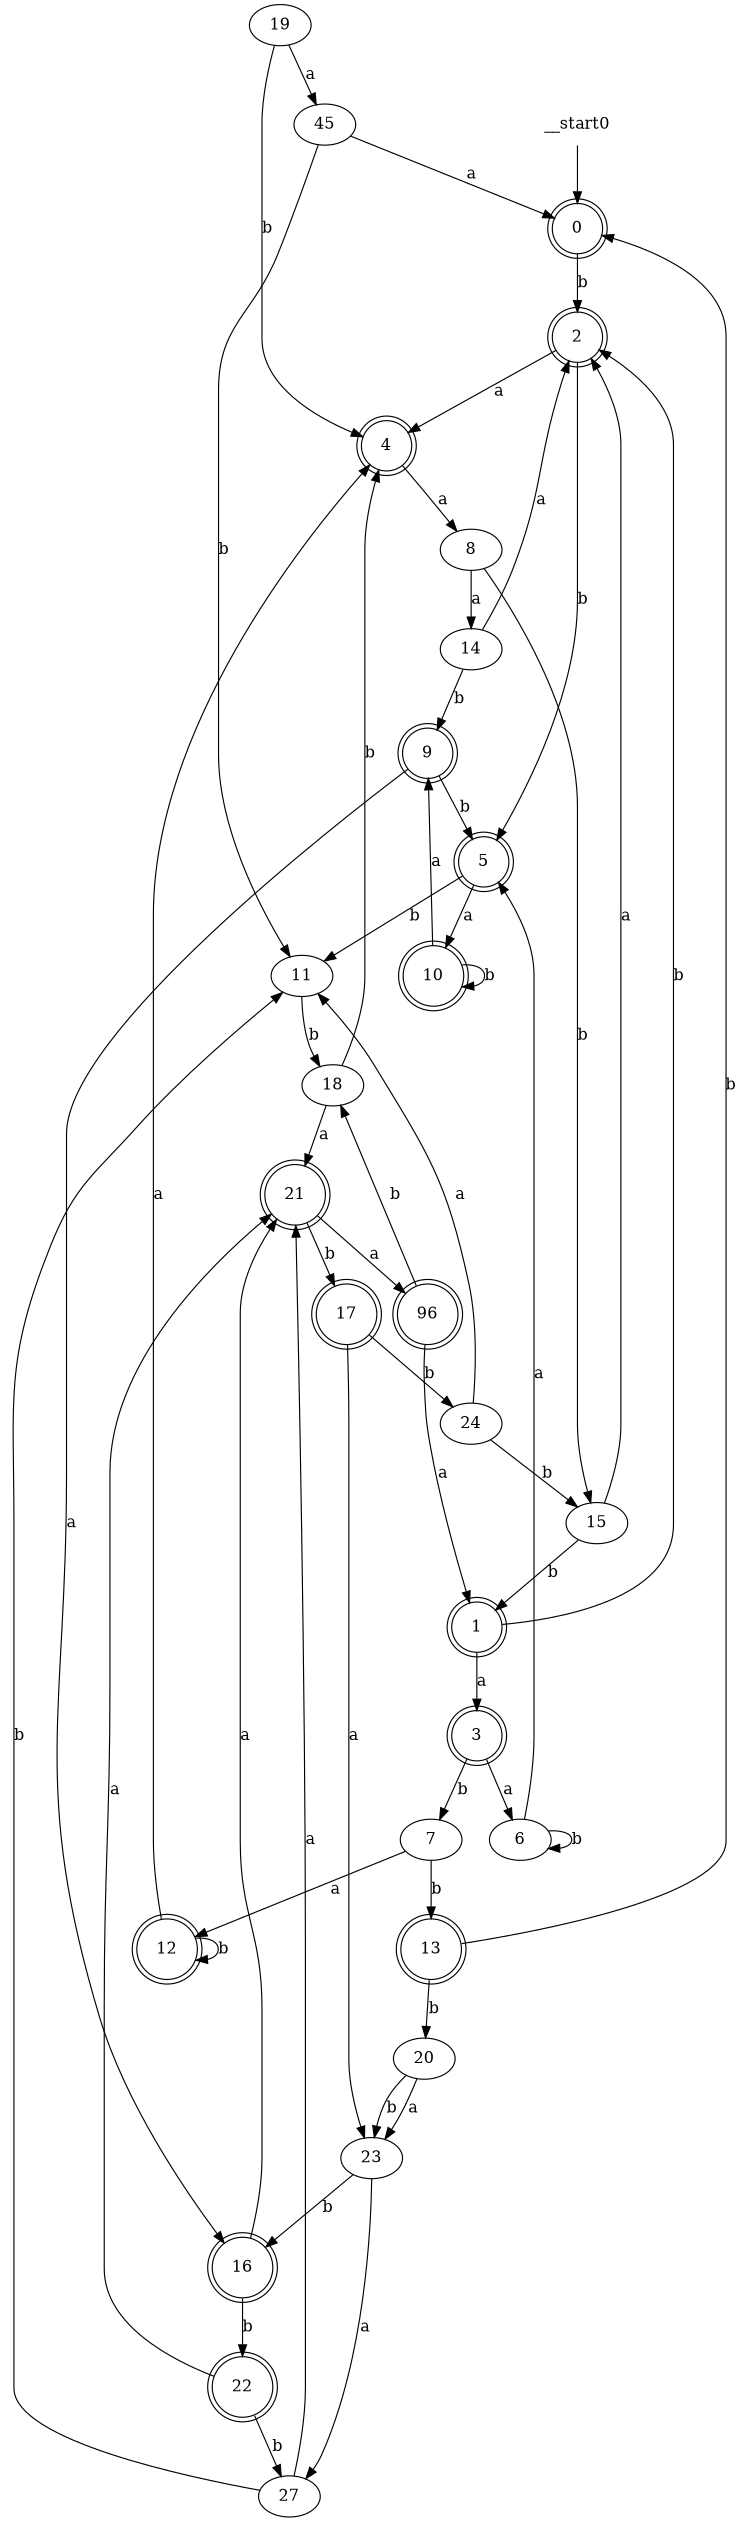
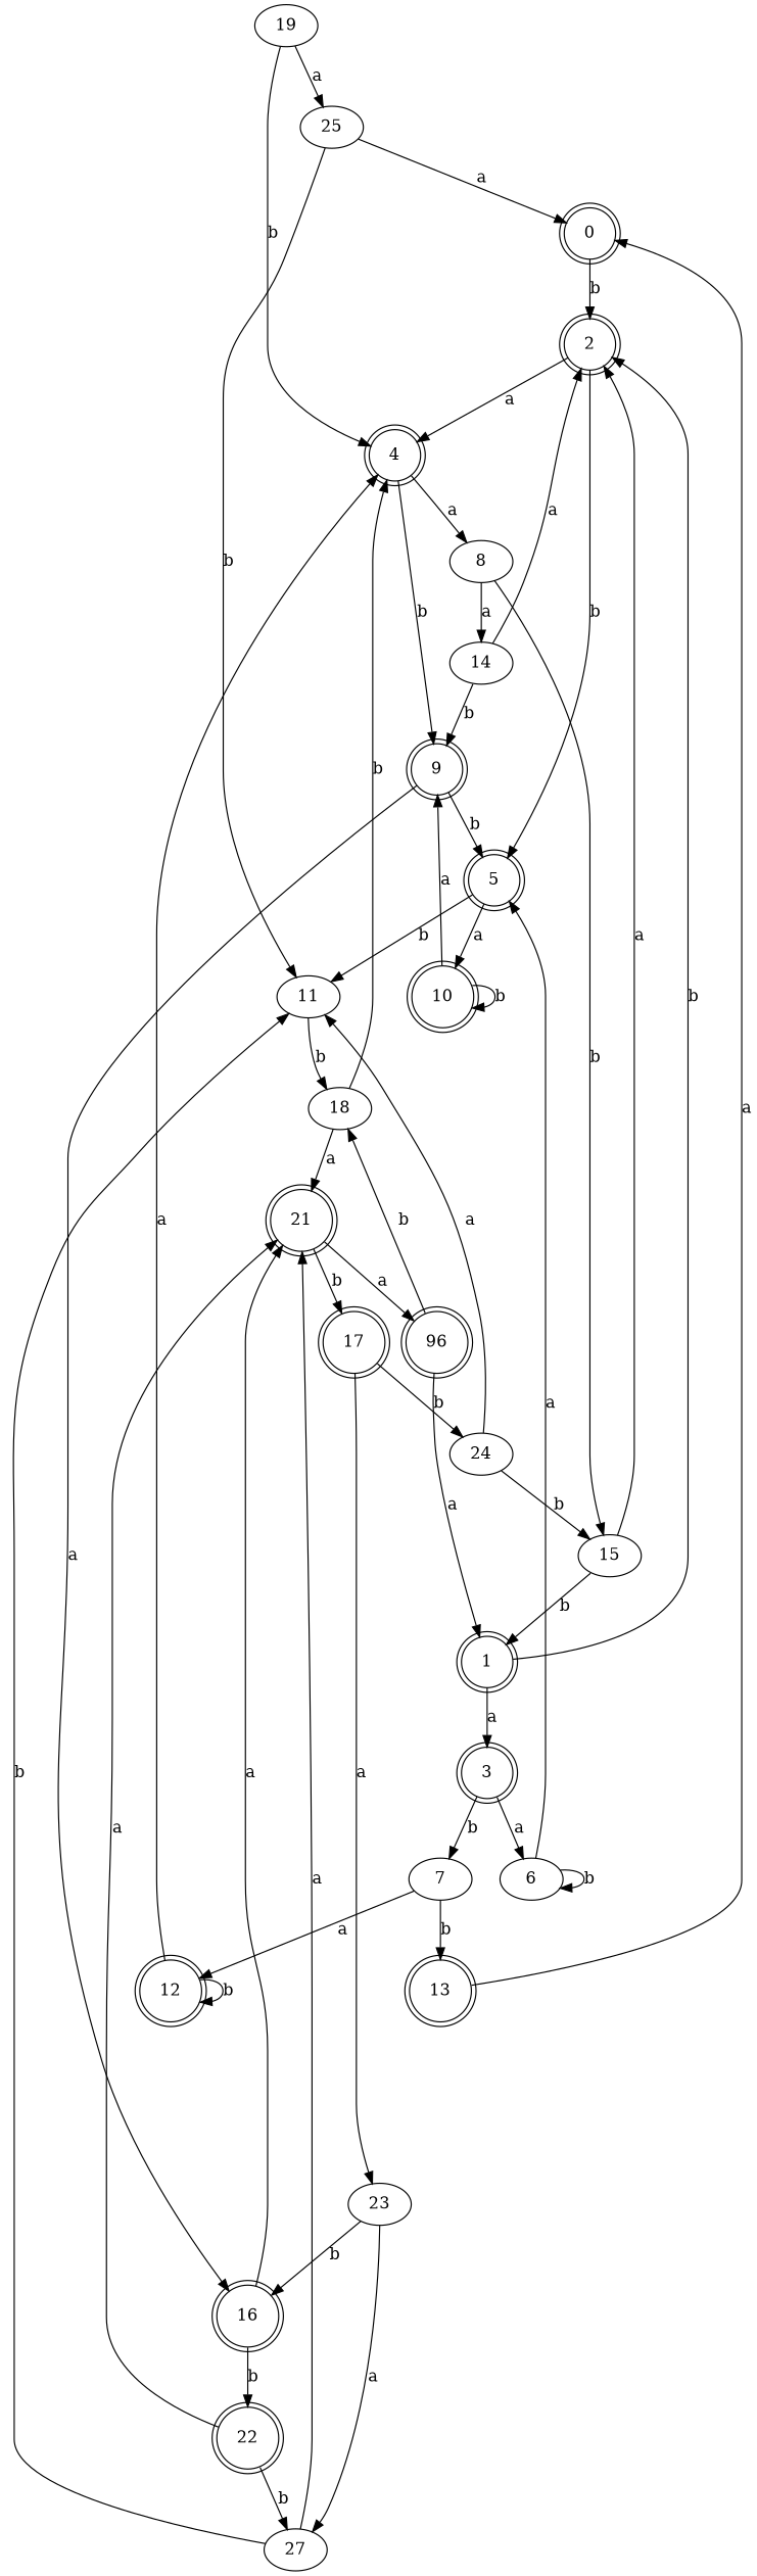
  digraph {
    node [shape=doublecircle]
-   __start0 [shape=none]
    0
    2
    1
    3
    4
    5
    6 [shape=""]
    7 [shape=""]
    8 [shape=""]
    9
    10
    11 [shape=""]
    12
    13
    14 [shape=""]
    15 [shape=""]
    16
    18 [shape=""]
-   20 [shape=""]
    21
    22
    23 [shape=""]
    17
    24 [shape=""]
    19 [shape=""]
-   25 [label=45 shape=""]
+   25 [shape=""]
    n28 [label=96]
    27 [shape=""]
-   __start0 -> 0
    0 -> 2 [label=b]
    2 -> 4 [label=a]
    2 -> 5 [label=b]
    1 -> 2 [label=b]
    1 -> 3 [label=a]
    3 -> 6 [label=a]
    3 -> 7 [label=b]
    4 -> 8 [label=a]
+   4 -> 9 [label=b]
    5 -> 10 [label=a]
    5 -> 11 [label=b]
    6 -> 5 [label=a]
    6 -> 6 [label=b]
    7 -> 12 [label=a]
    7 -> 13 [label=b]
    8 -> 14 [label=a]
    8 -> 15 [label=b]
    9 -> 5 [label=b]
    9 -> 16 [label=a]
    10 -> 9 [label=a]
    10 -> 10 [label=b]
    11 -> 18 [label=b]
    12 -> 4 [label=a]
    12 -> 12 [label=b]
-   13 -> 0 [label=b]
-   13 -> 20 [label=b]
+   13 -> 0 [label=a]
    14 -> 2 [label=a]
    14 -> 9 [label=b]
    15 -> 2 [label=a]
    15 -> 1 [label=b]
    16 -> 21 [label=a]
    16 -> 22 [label=b]
    18 -> 4 [label=b]
    18 -> 21 [label=a]
-   20 -> 23 [label=a]
-   20 -> 23 [label=b]
    21 -> 17 [label=b]
    21 -> n28 [label=a]
    22 -> 21 [label=a]
    22 -> 27 [label=b]
    23 -> 16 [label=b]
    23 -> 27 [label=a]
    17 -> 23 [label=a]
    17 -> 24 [label=b]
    24 -> 11 [label=a]
    24 -> 15 [label=b]
    19 -> 4 [label=b]
    19 -> 25 [label=a]
    25 -> 0 [label=a]
    25 -> 11 [label=b]
    n28 -> 1 [label=a]
    n28 -> 18 [label=b]
    27 -> 11 [label=b]
    27 -> 21 [label=a]
  }
